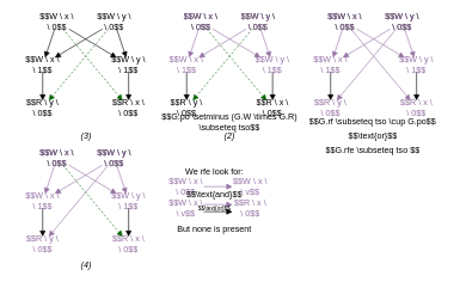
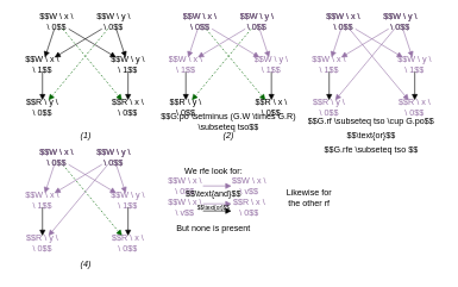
  <mxCell id="0" />
  <mxCell id="1" parent="0" />
  <mxCell id="2" style="rounded=0;orthogonalLoop=1;jettySize=auto;html=1;endArrow=block;endFill=1;" parent="1" source="4" target="11" edge="1"><mxGeometry relative="1" as="geometry" /></mxCell>
  <mxCell id="3" style="edgeStyle=none;rounded=0;orthogonalLoop=1;jettySize=auto;html=1;endArrow=block;endFill=1;" parent="1" source="4" target="13" edge="1"><mxGeometry relative="1" as="geometry" /></mxCell>
  <mxCell id="4" value="$$W \ x \ \ 0$$" style="text;html=1;strokeColor=none;fillColor=none;align=center;verticalAlign=middle;whiteSpace=wrap;rounded=0;" parent="1" vertex="1"><mxGeometry x="54" y="20" width="50" height="20" as="geometry" /></mxCell>
  <mxCell id="5" style="edgeStyle=none;rounded=0;orthogonalLoop=1;jettySize=auto;html=1;endArrow=block;endFill=1;" parent="1" source="8" target="13" edge="1"><mxGeometry relative="1" as="geometry" /></mxCell>
  <mxCell id="6" style="edgeStyle=none;rounded=0;orthogonalLoop=1;jettySize=auto;html=1;endArrow=block;endFill=1;" parent="1" source="8" target="11" edge="1"><mxGeometry relative="1" as="geometry" /></mxCell>
  <mxCell id="7" style="edgeStyle=none;rounded=0;orthogonalLoop=1;jettySize=auto;html=1;strokeColor=#006600;strokeWidth=1;endArrow=block;endFill=1;endSize=6;dashed=1;" parent="1" source="8" target="14" edge="1"><mxGeometry relative="1" as="geometry" /></mxCell>
  <mxCell id="8" value="$$W \ y \ \ 0$$" style="text;html=1;strokeColor=none;fillColor=none;align=center;verticalAlign=middle;whiteSpace=wrap;rounded=0;" parent="1" vertex="1"><mxGeometry x="134" y="20" width="50" height="20" as="geometry" /></mxCell>
  <mxCell id="9" style="edgeStyle=none;rounded=0;orthogonalLoop=1;jettySize=auto;html=1;exitX=0.5;exitY=1;exitDx=0;exitDy=0;endArrow=block;endFill=1;" parent="1" source="11" target="14" edge="1"><mxGeometry relative="1" as="geometry" /></mxCell>
  <mxCell id="10" style="edgeStyle=none;rounded=0;orthogonalLoop=1;jettySize=auto;html=1;strokeColor=#006600;strokeWidth=1;endArrow=block;endFill=1;endSize=6;dashed=1;" parent="1" source="4" target="15" edge="1"><mxGeometry relative="1" as="geometry" /></mxCell>
  <mxCell id="11" value="$$W \ x \ \ 1$$" style="text;html=1;strokeColor=none;fillColor=none;align=center;verticalAlign=middle;whiteSpace=wrap;rounded=0;" parent="1" vertex="1"><mxGeometry x="34" y="80" width="50" height="20" as="geometry" /></mxCell>
  <mxCell id="12" style="edgeStyle=none;rounded=0;orthogonalLoop=1;jettySize=auto;html=1;exitX=0.5;exitY=1;exitDx=0;exitDy=0;endArrow=block;endFill=1;" parent="1" source="13" target="15" edge="1"><mxGeometry relative="1" as="geometry" /></mxCell>
  <mxCell id="13" value="$$W \ y \ \ 1$$" style="text;html=1;strokeColor=none;fillColor=none;align=center;verticalAlign=middle;whiteSpace=wrap;rounded=0;" parent="1" vertex="1"><mxGeometry x="154" y="80" width="50" height="20" as="geometry" /></mxCell>
  <mxCell id="14" value="$$R \ y \ \ 0$$" style="text;html=1;strokeColor=none;fillColor=none;align=center;verticalAlign=middle;whiteSpace=wrap;rounded=0;" parent="1" vertex="1"><mxGeometry x="34" y="140" width="50" height="20" as="geometry" /></mxCell>
  <mxCell id="15" value="$$R \ x \ \ 0$$" style="text;html=1;strokeColor=none;fillColor=none;align=center;verticalAlign=middle;whiteSpace=wrap;rounded=0;" parent="1" vertex="1"><mxGeometry x="154" y="140" width="50" height="20" as="geometry" /></mxCell>
  <mxCell id="16" style="rounded=0;orthogonalLoop=1;jettySize=auto;html=1;endArrow=block;endFill=1;strokeColor=#9673A6;" parent="1" source="18" target="25" edge="1"><mxGeometry relative="1" as="geometry" /></mxCell>
  <mxCell id="17" style="edgeStyle=none;rounded=0;orthogonalLoop=1;jettySize=auto;html=1;endArrow=block;endFill=1;strokeColor=#9673A6;" parent="1" source="18" target="27" edge="1"><mxGeometry relative="1" as="geometry" /></mxCell>
  <mxCell id="18" value="$$W \ x \ \ 0$$" style="text;html=1;strokeColor=none;fillColor=none;align=center;verticalAlign=middle;whiteSpace=wrap;rounded=0;" parent="1" vertex="1"><mxGeometry x="255" y="20" width="50" height="20" as="geometry" /></mxCell>
  <mxCell id="19" style="edgeStyle=none;rounded=0;orthogonalLoop=1;jettySize=auto;html=1;endArrow=block;endFill=1;strokeColor=#9673A6;" parent="1" source="22" target="27" edge="1"><mxGeometry relative="1" as="geometry" /></mxCell>
  <mxCell id="20" style="edgeStyle=none;rounded=0;orthogonalLoop=1;jettySize=auto;html=1;endArrow=block;endFill=1;strokeColor=#9673A6;" parent="1" source="22" target="25" edge="1"><mxGeometry relative="1" as="geometry" /></mxCell>
  <mxCell id="21" style="edgeStyle=none;rounded=0;orthogonalLoop=1;jettySize=auto;html=1;strokeColor=#006600;strokeWidth=1;endArrow=block;endFill=1;endSize=6;dashed=1;" parent="1" source="22" target="28" edge="1"><mxGeometry relative="1" as="geometry" /></mxCell>
  <mxCell id="22" value="$$W \ y \ \ 0$$" style="text;html=1;strokeColor=none;fillColor=none;align=center;verticalAlign=middle;whiteSpace=wrap;rounded=0;" parent="1" vertex="1"><mxGeometry x="335" y="20" width="50" height="20" as="geometry" /></mxCell>
  <mxCell id="23" style="edgeStyle=none;rounded=0;orthogonalLoop=1;jettySize=auto;html=1;exitX=0.5;exitY=1;exitDx=0;exitDy=0;endArrow=block;endFill=1;" parent="1" source="25" target="28" edge="1"><mxGeometry relative="1" as="geometry" /></mxCell>
  <mxCell id="24" style="edgeStyle=none;rounded=0;orthogonalLoop=1;jettySize=auto;html=1;strokeColor=#006600;strokeWidth=1;endArrow=block;endFill=1;endSize=6;dashed=1;" parent="1" source="18" target="29" edge="1"><mxGeometry relative="1" as="geometry" /></mxCell>
  <mxCell id="25" value="$$W \ x \ \ 1$$" style="text;html=1;strokeColor=none;fillColor=none;align=center;verticalAlign=middle;whiteSpace=wrap;rounded=0;fontColor=#9673A6;" parent="1" vertex="1"><mxGeometry x="235" y="80" width="50" height="20" as="geometry" /></mxCell>
  <mxCell id="26" style="edgeStyle=none;rounded=0;orthogonalLoop=1;jettySize=auto;html=1;exitX=0.5;exitY=1;exitDx=0;exitDy=0;endArrow=block;endFill=1;" parent="1" source="27" target="29" edge="1"><mxGeometry relative="1" as="geometry" /></mxCell>
  <mxCell id="27" value="$$W \ y \ \ 1$$" style="text;html=1;strokeColor=none;fillColor=none;align=center;verticalAlign=middle;whiteSpace=wrap;rounded=0;fontColor=#9673A6;" parent="1" vertex="1"><mxGeometry x="355" y="80" width="50" height="20" as="geometry" /></mxCell>
  <mxCell id="28" value="$$R \ y \ \ 0$$" style="text;html=1;strokeColor=none;fillColor=none;align=center;verticalAlign=middle;whiteSpace=wrap;rounded=0;" parent="1" vertex="1"><mxGeometry x="235" y="140" width="50" height="20" as="geometry" /></mxCell>
  <mxCell id="29" value="$$R \ x \ \ 0$$" style="text;html=1;strokeColor=none;fillColor=none;align=center;verticalAlign=middle;whiteSpace=wrap;rounded=0;" parent="1" vertex="1"><mxGeometry x="355" y="140" width="50" height="20" as="geometry" /></mxCell>
  <mxCell id="30" value="$$W \ x \ \ 0$$" style="text;html=1;strokeColor=none;fillColor=none;align=center;verticalAlign=middle;whiteSpace=wrap;rounded=0;fontColor=#9673A6;" parent="1" vertex="1"><mxGeometry x="255" y="20" width="50" height="20" as="geometry" /></mxCell>
  <mxCell id="31" value="$$W \ y \ \ 0$$" style="text;html=1;strokeColor=none;fillColor=none;align=center;verticalAlign=middle;whiteSpace=wrap;rounded=0;fontColor=#9673A6;" parent="1" vertex="1"><mxGeometry x="335" y="20" width="50" height="20" as="geometry" /></mxCell>
  <mxCell id="32" value="$$G.po \setminus (G.W \times G.R) \subseteq tso$$" style="text;html=1;strokeColor=none;fillColor=none;align=center;verticalAlign=middle;whiteSpace=wrap;rounded=0;" parent="1" vertex="1"><mxGeometry x="220" y="160" width="200" height="20" as="geometry" /></mxCell>
  <mxCell id="33" style="rounded=0;orthogonalLoop=1;jettySize=auto;html=1;endArrow=block;endFill=1;strokeColor=#9673A6;" parent="1" source="35" target="41" edge="1"><mxGeometry relative="1" as="geometry" /></mxCell>
  <mxCell id="34" style="edgeStyle=none;rounded=0;orthogonalLoop=1;jettySize=auto;html=1;endArrow=block;endFill=1;strokeColor=#9673A6;" parent="1" source="35" target="42" edge="1"><mxGeometry relative="1" as="geometry" /></mxCell>
  <mxCell id="35" value="$$W \ x \ \ 0$$" style="text;html=1;strokeColor=none;fillColor=none;align=center;verticalAlign=middle;whiteSpace=wrap;rounded=0;" parent="1" vertex="1"><mxGeometry x="456" y="20" width="50" height="20" as="geometry" /></mxCell>
  <mxCell id="36" style="edgeStyle=none;rounded=0;orthogonalLoop=1;jettySize=auto;html=1;endArrow=block;endFill=1;strokeColor=#9673A6;" parent="1" source="39" target="42" edge="1"><mxGeometry relative="1" as="geometry" /></mxCell>
  <mxCell id="37" style="edgeStyle=none;rounded=0;orthogonalLoop=1;jettySize=auto;html=1;endArrow=block;endFill=1;strokeColor=#9673A6;" parent="1" source="39" target="41" edge="1"><mxGeometry relative="1" as="geometry" /></mxCell>
  <mxCell id="38" style="edgeStyle=none;rounded=0;orthogonalLoop=1;jettySize=auto;html=1;strokeColor=#9673A6;strokeWidth=1;endArrow=block;endFill=1;endSize=6;" parent="1" source="39" target="43" edge="1"><mxGeometry relative="1" as="geometry" /></mxCell>
  <mxCell id="39" value="$$W \ y \ \ 0$$" style="text;html=1;strokeColor=none;fillColor=none;align=center;verticalAlign=middle;whiteSpace=wrap;rounded=0;" parent="1" vertex="1"><mxGeometry x="536" y="20" width="50" height="20" as="geometry" /></mxCell>
  <mxCell id="40" style="edgeStyle=none;rounded=0;orthogonalLoop=1;jettySize=auto;html=1;strokeColor=#9673A6;strokeWidth=1;endArrow=block;endFill=1;endSize=6;" parent="1" source="35" target="44" edge="1"><mxGeometry relative="1" as="geometry" /></mxCell>
  <mxCell id="41" value="$$W \ x \ \ 1$$" style="text;html=1;strokeColor=none;fillColor=none;align=center;verticalAlign=middle;whiteSpace=wrap;rounded=0;fontColor=#9673A6;" parent="1" vertex="1"><mxGeometry x="436" y="80" width="50" height="20" as="geometry" /></mxCell>
  <mxCell id="42" value="$$W \ y \ \ 1$$" style="text;html=1;strokeColor=none;fillColor=none;align=center;verticalAlign=middle;whiteSpace=wrap;rounded=0;fontColor=#9673A6;" parent="1" vertex="1"><mxGeometry x="556" y="80" width="50" height="20" as="geometry" /></mxCell>
  <mxCell id="43" value="$$R \ y \ \ 0$$" style="text;html=1;strokeColor=none;fillColor=none;align=center;verticalAlign=middle;whiteSpace=wrap;rounded=0;fontColor=#9673A6;" parent="1" vertex="1"><mxGeometry x="436" y="140" width="50" height="20" as="geometry" /></mxCell>
  <mxCell id="44" value="$$R \ x \ \ 0$$" style="text;html=1;strokeColor=none;fillColor=none;align=center;verticalAlign=middle;whiteSpace=wrap;rounded=0;fontColor=#9673A6;" parent="1" vertex="1"><mxGeometry x="556" y="140" width="50" height="20" as="geometry" /></mxCell>
  <mxCell id="45" value="$$W \ x \ \ 0$$" style="text;html=1;strokeColor=none;fillColor=none;align=center;verticalAlign=middle;whiteSpace=wrap;rounded=0;fontColor=#9673A6;" parent="1" vertex="1"><mxGeometry x="456" y="20" width="50" height="20" as="geometry" /></mxCell>
  <mxCell id="46" value="$$W \ y \ \ 0$$" style="text;html=1;strokeColor=none;fillColor=none;align=center;verticalAlign=middle;whiteSpace=wrap;rounded=0;fontColor=#9673A6;" parent="1" vertex="1"><mxGeometry x="536" y="20" width="50" height="20" as="geometry" /></mxCell>
  <mxCell id="47" style="edgeStyle=none;rounded=0;orthogonalLoop=1;jettySize=auto;html=1;exitX=0.5;exitY=1;exitDx=0;exitDy=0;endArrow=block;endFill=1;entryX=0.5;entryY=0;entryDx=0;entryDy=0;" parent="1" source="41" target="43" edge="1"><mxGeometry relative="1" as="geometry"><mxPoint x="391" y="110" as="sourcePoint" /><mxPoint x="391" y="150" as="targetPoint" /></mxGeometry></mxCell>
  <mxCell id="48" style="edgeStyle=none;rounded=0;orthogonalLoop=1;jettySize=auto;html=1;exitX=0.5;exitY=1;exitDx=0;exitDy=0;endArrow=block;endFill=1;entryX=0.5;entryY=0;entryDx=0;entryDy=0;" parent="1" source="42" target="44" edge="1"><mxGeometry relative="1" as="geometry"><mxPoint x="471" y="110" as="sourcePoint" /><mxPoint x="471" y="150" as="targetPoint" /></mxGeometry></mxCell>
  <mxCell id="49" style="rounded=0;orthogonalLoop=1;jettySize=auto;html=1;endArrow=block;endFill=1;strokeColor=#9673A6;" parent="1" source="51" target="57" edge="1"><mxGeometry relative="1" as="geometry" /></mxCell>
  <mxCell id="50" style="edgeStyle=none;rounded=0;orthogonalLoop=1;jettySize=auto;html=1;endArrow=block;endFill=1;strokeColor=#9673A6;" parent="1" source="51" target="58" edge="1"><mxGeometry relative="1" as="geometry" /></mxCell>
  <mxCell id="51" value="$$W \ x \ \ 0$$" style="text;html=1;strokeColor=none;fillColor=none;align=center;verticalAlign=middle;whiteSpace=wrap;rounded=0;" parent="1" vertex="1"><mxGeometry x="54" y="210" width="50" height="20" as="geometry" /></mxCell>
  <mxCell id="52" style="edgeStyle=none;rounded=0;orthogonalLoop=1;jettySize=auto;html=1;endArrow=block;endFill=1;strokeColor=#9673A6;" parent="1" source="55" target="58" edge="1"><mxGeometry relative="1" as="geometry" /></mxCell>
  <mxCell id="53" style="edgeStyle=none;rounded=0;orthogonalLoop=1;jettySize=auto;html=1;endArrow=block;endFill=1;strokeColor=#9673A6;" parent="1" source="55" target="57" edge="1"><mxGeometry relative="1" as="geometry" /></mxCell>
  <mxCell id="54" style="edgeStyle=none;rounded=0;orthogonalLoop=1;jettySize=auto;html=1;strokeColor=#9673A6;strokeWidth=1;endArrow=block;endFill=1;endSize=6;" parent="1" source="55" target="59" edge="1"><mxGeometry relative="1" as="geometry" /></mxCell>
  <mxCell id="55" value="$$W \ y \ \ 0$$" style="text;html=1;strokeColor=none;fillColor=none;align=center;verticalAlign=middle;whiteSpace=wrap;rounded=0;" parent="1" vertex="1"><mxGeometry x="134" y="210" width="50" height="20" as="geometry" /></mxCell>
  <mxCell id="56" style="edgeStyle=none;rounded=0;orthogonalLoop=1;jettySize=auto;html=1;strokeColor=#006600;strokeWidth=1;endArrow=block;endFill=1;endSize=6;dashed=1;" parent="1" source="51" target="60" edge="1"><mxGeometry relative="1" as="geometry" /></mxCell>
  <mxCell id="57" value="$$W \ x \ \ 1$$" style="text;html=1;strokeColor=none;fillColor=none;align=center;verticalAlign=middle;whiteSpace=wrap;rounded=0;fontColor=#9673A6;" parent="1" vertex="1"><mxGeometry x="34" y="270" width="50" height="20" as="geometry" /></mxCell>
  <mxCell id="58" value="$$W \ y \ \ 1$$" style="text;html=1;strokeColor=none;fillColor=none;align=center;verticalAlign=middle;whiteSpace=wrap;rounded=0;fontColor=#9673A6;" parent="1" vertex="1"><mxGeometry x="154" y="270" width="50" height="20" as="geometry" /></mxCell>
  <mxCell id="59" value="$$R \ y \ \ 0$$" style="text;html=1;strokeColor=none;fillColor=none;align=center;verticalAlign=middle;whiteSpace=wrap;rounded=0;fontColor=#9673A6;" parent="1" vertex="1"><mxGeometry x="34" y="330" width="50" height="20" as="geometry" /></mxCell>
  <mxCell id="60" value="$$R \ x \ \ 0$$" style="text;html=1;strokeColor=none;fillColor=none;align=center;verticalAlign=middle;whiteSpace=wrap;rounded=0;fontColor=#9673A6;" parent="1" vertex="1"><mxGeometry x="154" y="330" width="50" height="20" as="geometry" /></mxCell>
  <mxCell id="61" value="$$W \ x \ \ 0$$" style="text;html=1;strokeColor=none;fillColor=none;align=center;verticalAlign=middle;whiteSpace=wrap;rounded=0;fontColor=#9673A6;" parent="1" vertex="1"><mxGeometry x="54" y="210" width="50" height="20" as="geometry" /></mxCell>
  <mxCell id="62" value="$$W \ y \ \ 0$$" style="text;html=1;strokeColor=none;fillColor=none;align=center;verticalAlign=middle;whiteSpace=wrap;rounded=0;fontColor=#9673A6;" parent="1" vertex="1"><mxGeometry x="134" y="210" width="50" height="20" as="geometry" /></mxCell>
  <mxCell id="63" style="edgeStyle=none;rounded=0;orthogonalLoop=1;jettySize=auto;html=1;exitX=0.5;exitY=1;exitDx=0;exitDy=0;endArrow=block;endFill=1;entryX=0.5;entryY=0;entryDx=0;entryDy=0;" parent="1" source="57" target="59" edge="1"><mxGeometry relative="1" as="geometry"><mxPoint x="-11" y="300" as="sourcePoint" /><mxPoint x="-11" y="340" as="targetPoint" /></mxGeometry></mxCell>
  <mxCell id="64" style="edgeStyle=none;rounded=0;orthogonalLoop=1;jettySize=auto;html=1;exitX=0.5;exitY=1;exitDx=0;exitDy=0;endArrow=block;endFill=1;entryX=0.5;entryY=0;entryDx=0;entryDy=0;" parent="1" source="58" target="60" edge="1"><mxGeometry relative="1" as="geometry"><mxPoint x="69" y="300" as="sourcePoint" /><mxPoint x="69" y="340" as="targetPoint" /></mxGeometry></mxCell>
  <mxCell id="65" value="We rfe look for:" style="text;html=1;strokeColor=none;fillColor=none;align=center;verticalAlign=middle;whiteSpace=wrap;rounded=0;fontColor=#000000;" parent="1" vertex="1"><mxGeometry x="244" y="230" width="110" height="20" as="geometry" /></mxCell>
  <mxCell id="66" value="$$W \ x \ \ 0$$" style="text;html=1;strokeColor=none;fillColor=none;align=center;verticalAlign=middle;whiteSpace=wrap;rounded=0;fontColor=#9673A6;" parent="1" vertex="1"><mxGeometry x="234" y="250" width="50" height="20" as="geometry" /></mxCell>
  <mxCell id="67" style="edgeStyle=none;rounded=0;orthogonalLoop=1;jettySize=auto;html=1;endArrow=block;endFill=1;strokeColor=#9673A6;exitX=1;exitY=0.5;exitDx=0;exitDy=0;entryX=0;entryY=0.5;entryDx=0;entryDy=0;" parent="1" source="66" edge="1"><mxGeometry relative="1" as="geometry"><mxPoint x="105.667" y="230" as="sourcePoint" /><mxPoint x="324" y="260" as="targetPoint" /></mxGeometry></mxCell>
  <mxCell id="68" value="$$R \ x \ \ 0$$" style="text;html=1;strokeColor=none;fillColor=none;align=center;verticalAlign=middle;whiteSpace=wrap;rounded=0;fontColor=#9673A6;" parent="1" vertex="1"><mxGeometry x="324" y="280" width="50" height="20" as="geometry" /></mxCell>
  <mxCell id="69" style="edgeStyle=none;rounded=0;orthogonalLoop=1;jettySize=auto;html=1;endArrow=block;endFill=1;strokeColor=#9673A6;exitX=0;exitY=0.25;exitDx=0;exitDy=0;entryX=0;entryY=0.25;entryDx=0;entryDy=0;" parent="1" source="71" target="68" edge="1"><mxGeometry relative="1" as="geometry"><mxPoint x="284" y="279.71" as="sourcePoint" /><mxPoint x="314" y="279.71" as="targetPoint" /></mxGeometry></mxCell>
  <mxCell id="70" style="edgeStyle=none;rounded=0;orthogonalLoop=1;jettySize=auto;html=1;endArrow=block;endFill=1;strokeColor=#000000;entryX=0;entryY=0.75;entryDx=0;entryDy=0;exitX=0;exitY=0.75;exitDx=0;exitDy=0;" parent="1" source="71" target="68" edge="1"><mxGeometry relative="1" as="geometry"><mxPoint x="284" y="300" as="sourcePoint" /><mxPoint x="314" y="289.43" as="targetPoint" /></mxGeometry></mxCell>
  <mxCell id="71" value="$$\text{or}$$" style="text;html=1;strokeColor=none;fillColor=none;align=center;verticalAlign=middle;whiteSpace=wrap;rounded=0;fontColor=#000000;fontSize=8;" parent="1" vertex="1"><mxGeometry x="284" y="280" width="30" height="20" as="geometry" /></mxCell>
  <mxCell id="72" value="$$\text{and}$$" style="text;html=1;strokeColor=none;fillColor=none;align=center;verticalAlign=middle;whiteSpace=wrap;rounded=0;fontColor=#000000;fontSize=12;" parent="1" vertex="1"><mxGeometry x="284" y="257" width="30" height="30" as="geometry" /></mxCell>
  <mxCell id="73" value="$$W \ x \ \ v$$" style="text;html=1;strokeColor=none;fillColor=none;align=center;verticalAlign=middle;whiteSpace=wrap;rounded=0;fontColor=#9673A6;" parent="1" vertex="1"><mxGeometry x="324" y="250" width="50" height="20" as="geometry" /></mxCell>
  <mxCell id="74" value="$$W \ x \ \ v$$" style="text;html=1;strokeColor=none;fillColor=none;align=center;verticalAlign=middle;whiteSpace=wrap;rounded=0;fontColor=#9673A6;" parent="1" vertex="1"><mxGeometry x="234" y="280" width="50" height="20" as="geometry" /></mxCell>
  <mxCell id="75" value="But none is present" style="text;html=1;strokeColor=none;fillColor=none;align=center;verticalAlign=middle;whiteSpace=wrap;rounded=0;fontColor=#000000;" parent="1" vertex="1"><mxGeometry x="244" y="310" width="110" height="20" as="geometry" /></mxCell>
  <mxCell id="76" value="" style="group" parent="1" vertex="1" connectable="0"><mxGeometry x="420" y="160" width="200" height="80" as="geometry" /></mxCell>
  <mxCell id="77" value="$$G.rf \subseteq tso \cup G.po$$" style="text;html=1;strokeColor=none;fillColor=none;align=center;verticalAlign=middle;whiteSpace=wrap;rounded=0;" parent="76" vertex="1"><mxGeometry width="200" height="20" as="geometry" /></mxCell>
  <mxCell id="78" value="$$G.rfe \subseteq tso $$" style="text;html=1;strokeColor=none;fillColor=none;align=center;verticalAlign=middle;whiteSpace=wrap;rounded=0;" parent="76" vertex="1"><mxGeometry y="40" width="200" height="20" as="geometry" /></mxCell>
  <mxCell id="79" value="$$\text{or}$$" style="text;html=1;strokeColor=none;fillColor=none;align=center;verticalAlign=middle;whiteSpace=wrap;rounded=0;" parent="76" vertex="1"><mxGeometry y="20" width="200" height="20" as="geometry" /></mxCell>
- <mxCell id="81" value="(3)" style="text;html=1;strokeColor=none;fillColor=none;align=center;verticalAlign=middle;whiteSpace=wrap;rounded=0;fontColor=#000000;fontStyle=2" vertex="1" parent="1"><mxGeometry y="180" width="200" height="20" as="geometry" x="20" /></mxCell>
+ <mxCell id="80" value="Likewise for the other rf" style="text;html=1;strokeColor=none;fillColor=none;align=center;verticalAlign=middle;whiteSpace=wrap;rounded=0;fontColor=#000000;" parent="1" vertex="1"><mxGeometry x="391" y="257" width="84" height="40" as="geometry" /></mxCell>
+ <mxCell id="81" value="(1)" style="text;html=1;strokeColor=none;fillColor=none;align=center;verticalAlign=middle;whiteSpace=wrap;rounded=0;fontColor=#000000;fontStyle=2" vertex="1" parent="1"><mxGeometry y="180" width="200" height="20" as="geometry" x="20" /></mxCell>
  <mxCell id="82" value="(2)" style="text;html=1;strokeColor=none;fillColor=none;align=center;verticalAlign=middle;whiteSpace=wrap;rounded=0;fontColor=#000000;fontStyle=2" vertex="1" parent="1"><mxGeometry x="220" y="180" width="200" height="20" as="geometry" /></mxCell>
  <mxCell id="83" value="(4)" style="text;html=1;strokeColor=none;fillColor=none;align=center;verticalAlign=middle;whiteSpace=wrap;rounded=0;fontColor=#000000;fontStyle=2" vertex="1" parent="1"><mxGeometry y="360" width="200" height="20" as="geometry" x="20" /></mxCell>
